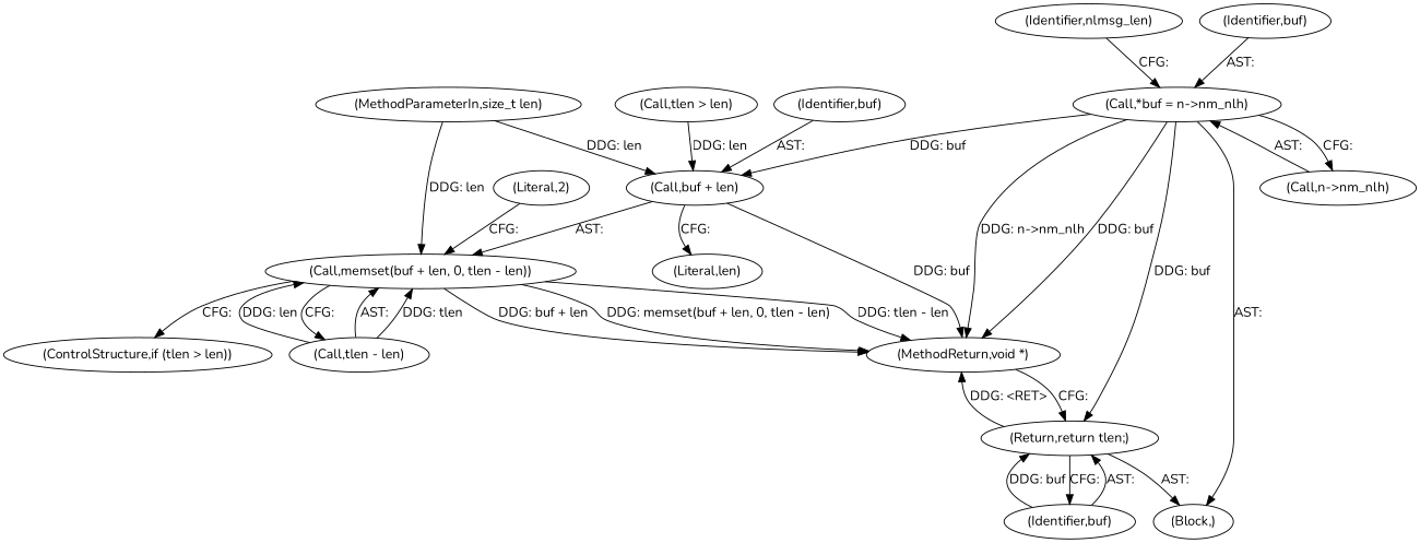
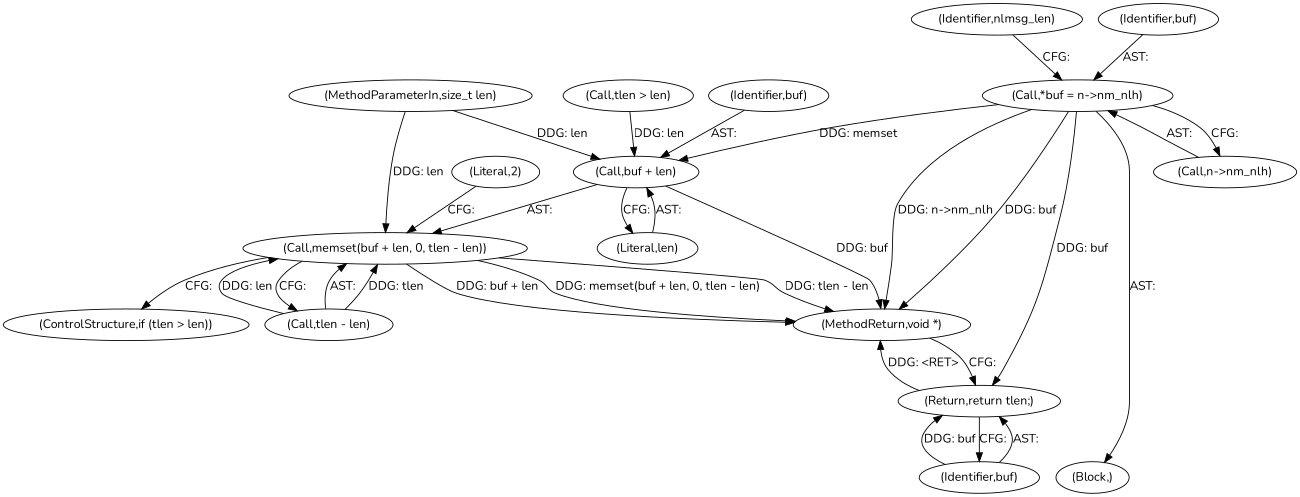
  digraph {
    fontname=Nunito
    node [fontname=Nunito]
    edge [fontname=Nunito]
    n1 [label="(Call,*buf = n->nm_nlh)"]
    n2 [label="(Call,buf + len)"]
    n3 [label="(Return,return tlen;)"]
    n4 [label="(Call,n->nm_nlh)"]
    n5 [label="(Block,)"]
    n6 [label="(MethodReturn,void *)"]
    n7 [label="(Call,memset(buf + len, 0, tlen - len))"]
    n8 [label="(Call,tlen - len)"]
    n9 [label="(ControlStructure,if (tlen > len))"]
    n10 [label="(Literal,len)"]
    n11 [label="(Identifier,buf)"]
    n12 [label="(Identifier,nlmsg_len)"]
    n13 [label="(Literal,2)"]
    n14 [label="(MethodParameterIn,size_t len)"]
    n15 [label="(Call,tlen > len)"]
    n16 [label="(Identifier,buf)"]
    n17 [label="(Identifier,buf)"]
-   n1 -> n2 [label="DDG: buf"]
+   n1 -> n2 [label="DDG: memset"]
    n1 -> n3 [label="DDG: buf"]
    n1 -> n4 [label="CFG: "]
    n1 -> n5 [label="AST: "]
    n1 -> n6 [label="DDG: n->nm_nlh"]
    n1 -> n6 [label="DDG: buf"]
    n2 -> n6 [label="DDG: buf"]
    n2 -> n7 [label="AST: "]
    n2 -> n10 [label="CFG: "]
-   n3 -> n5 [label="AST: "]
    n3 -> n6 [label="DDG: <RET>"]
    n3 -> n11 [label="CFG: "]
    n4 -> n1 [label="AST: "]
    n6 -> n3 [label="CFG: "]
    n7 -> n6 [label="DDG: tlen - len"]
    n7 -> n6 [label="DDG: buf + len"]
    n7 -> n6 [label="DDG: memset(buf + len, 0, tlen - len)"]
    n7 -> n8 [label="CFG: "]
    n7 -> n9 [label="CFG: "]
    n8 -> n7 [label="AST: "]
    n8 -> n7 [label="DDG: tlen"]
    n8 -> n7 [label="DDG: len"]
+   n10 -> n2 [label="AST: "]
    n11 -> n3 [label="AST: "]
    n11 -> n3 [label="DDG: buf"]
    n12 -> n1 [label="CFG: "]
    n13 -> n7 [label="CFG: "]
    n14 -> n2 [label="DDG: len"]
    n14 -> n7 [label="DDG: len"]
    n15 -> n2 [label="DDG: len"]
    n16 -> n2 [label="AST: "]
    n17 -> n1 [label="AST: "]
  }
